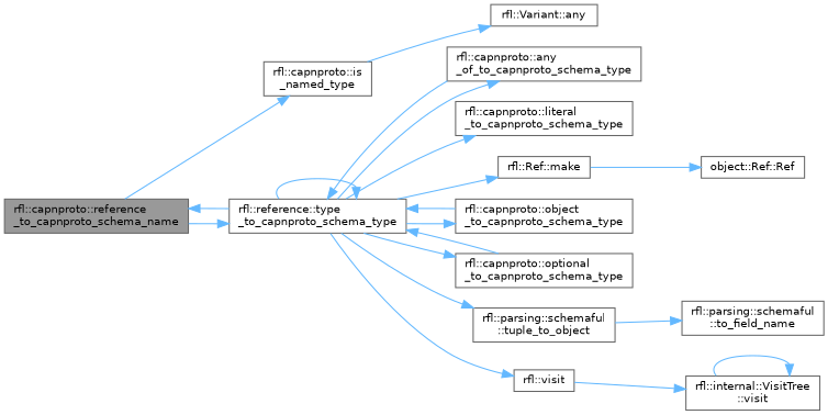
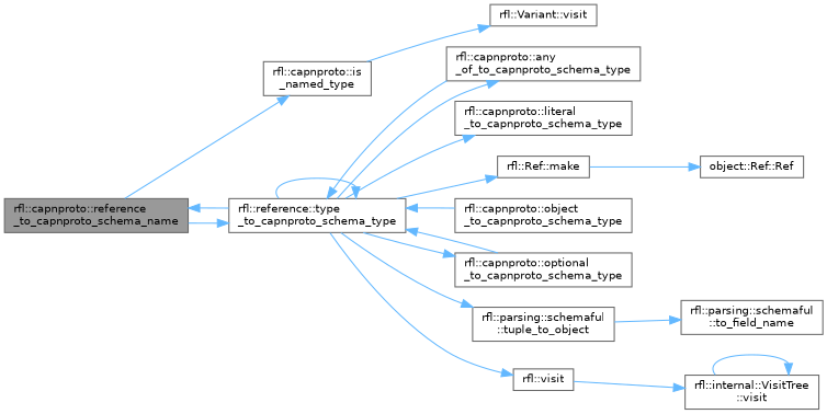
  digraph {
    rankdir=LR
    node [color=grey40 fillcolor=white fontname=Helvetica fontsize=10 shape=box style=filled]
    edge [color=steelblue1 fontname=Helvetica fontsize=10 labelfontname=Helvetica labelfontsize=10 style=solid]
    n1 [color=gray40 fillcolor=grey60 fontcolor=black height=0.2 label="rfl::capnproto::reference\l_to_capnproto_schema_name" width=0.4]
    n2 [height=0.2 label="rfl::capnproto::is\l_named_type" width=0.4]
    n3 [height=0.2 label="rfl::reference::type\l_to_capnproto_schema_type" width=0.4]
-   n4 [height=0.2 label="rfl::Variant::any" width=0.4]
+   n4 [height=0.2 label="rfl::Variant::visit" width=0.4]
    n5 [height=0.2 label="rfl::capnproto::any\l_of_to_capnproto_schema_type" width=0.4]
    n6 [height=0.2 label="rfl::capnproto::literal\l_to_capnproto_schema_type" width=0.4]
    n7 [height=0.2 label="rfl::Ref::make" width=0.4]
    n8 [height=0.2 label="rfl::capnproto::object\l_to_capnproto_schema_type" width=0.4]
    n9 [height=0.2 label="rfl::capnproto::optional\l_to_capnproto_schema_type" width=0.4]
    n10 [height=0.2 label="rfl::parsing::schemaful\l::tuple_to_object" width=0.4]
    n11 [height=0.2 label="rfl::visit" width=0.4]
    n12 [height=0.2 label="object::Ref::Ref" width=0.4]
    n13 [height=0.2 label="rfl::parsing::schemaful\l::to_field_name" width=0.4]
    n14 [height=0.2 label="rfl::internal::VisitTree\l::visit" width=0.4]
    n1 -> n2
    n1 -> n3
    n2 -> n4
    n3 -> n1
    n3 -> n3
    n3 -> n5
    n3 -> n6
    n3 -> n7
-   n3 -> n8
    n3 -> n9
    n3 -> n10
    n3 -> n11
    n5 -> n3
    n7 -> n12
    n8 -> n3
    n9 -> n3
    n10 -> n13
    n11 -> n14
    n14 -> n14
  }
